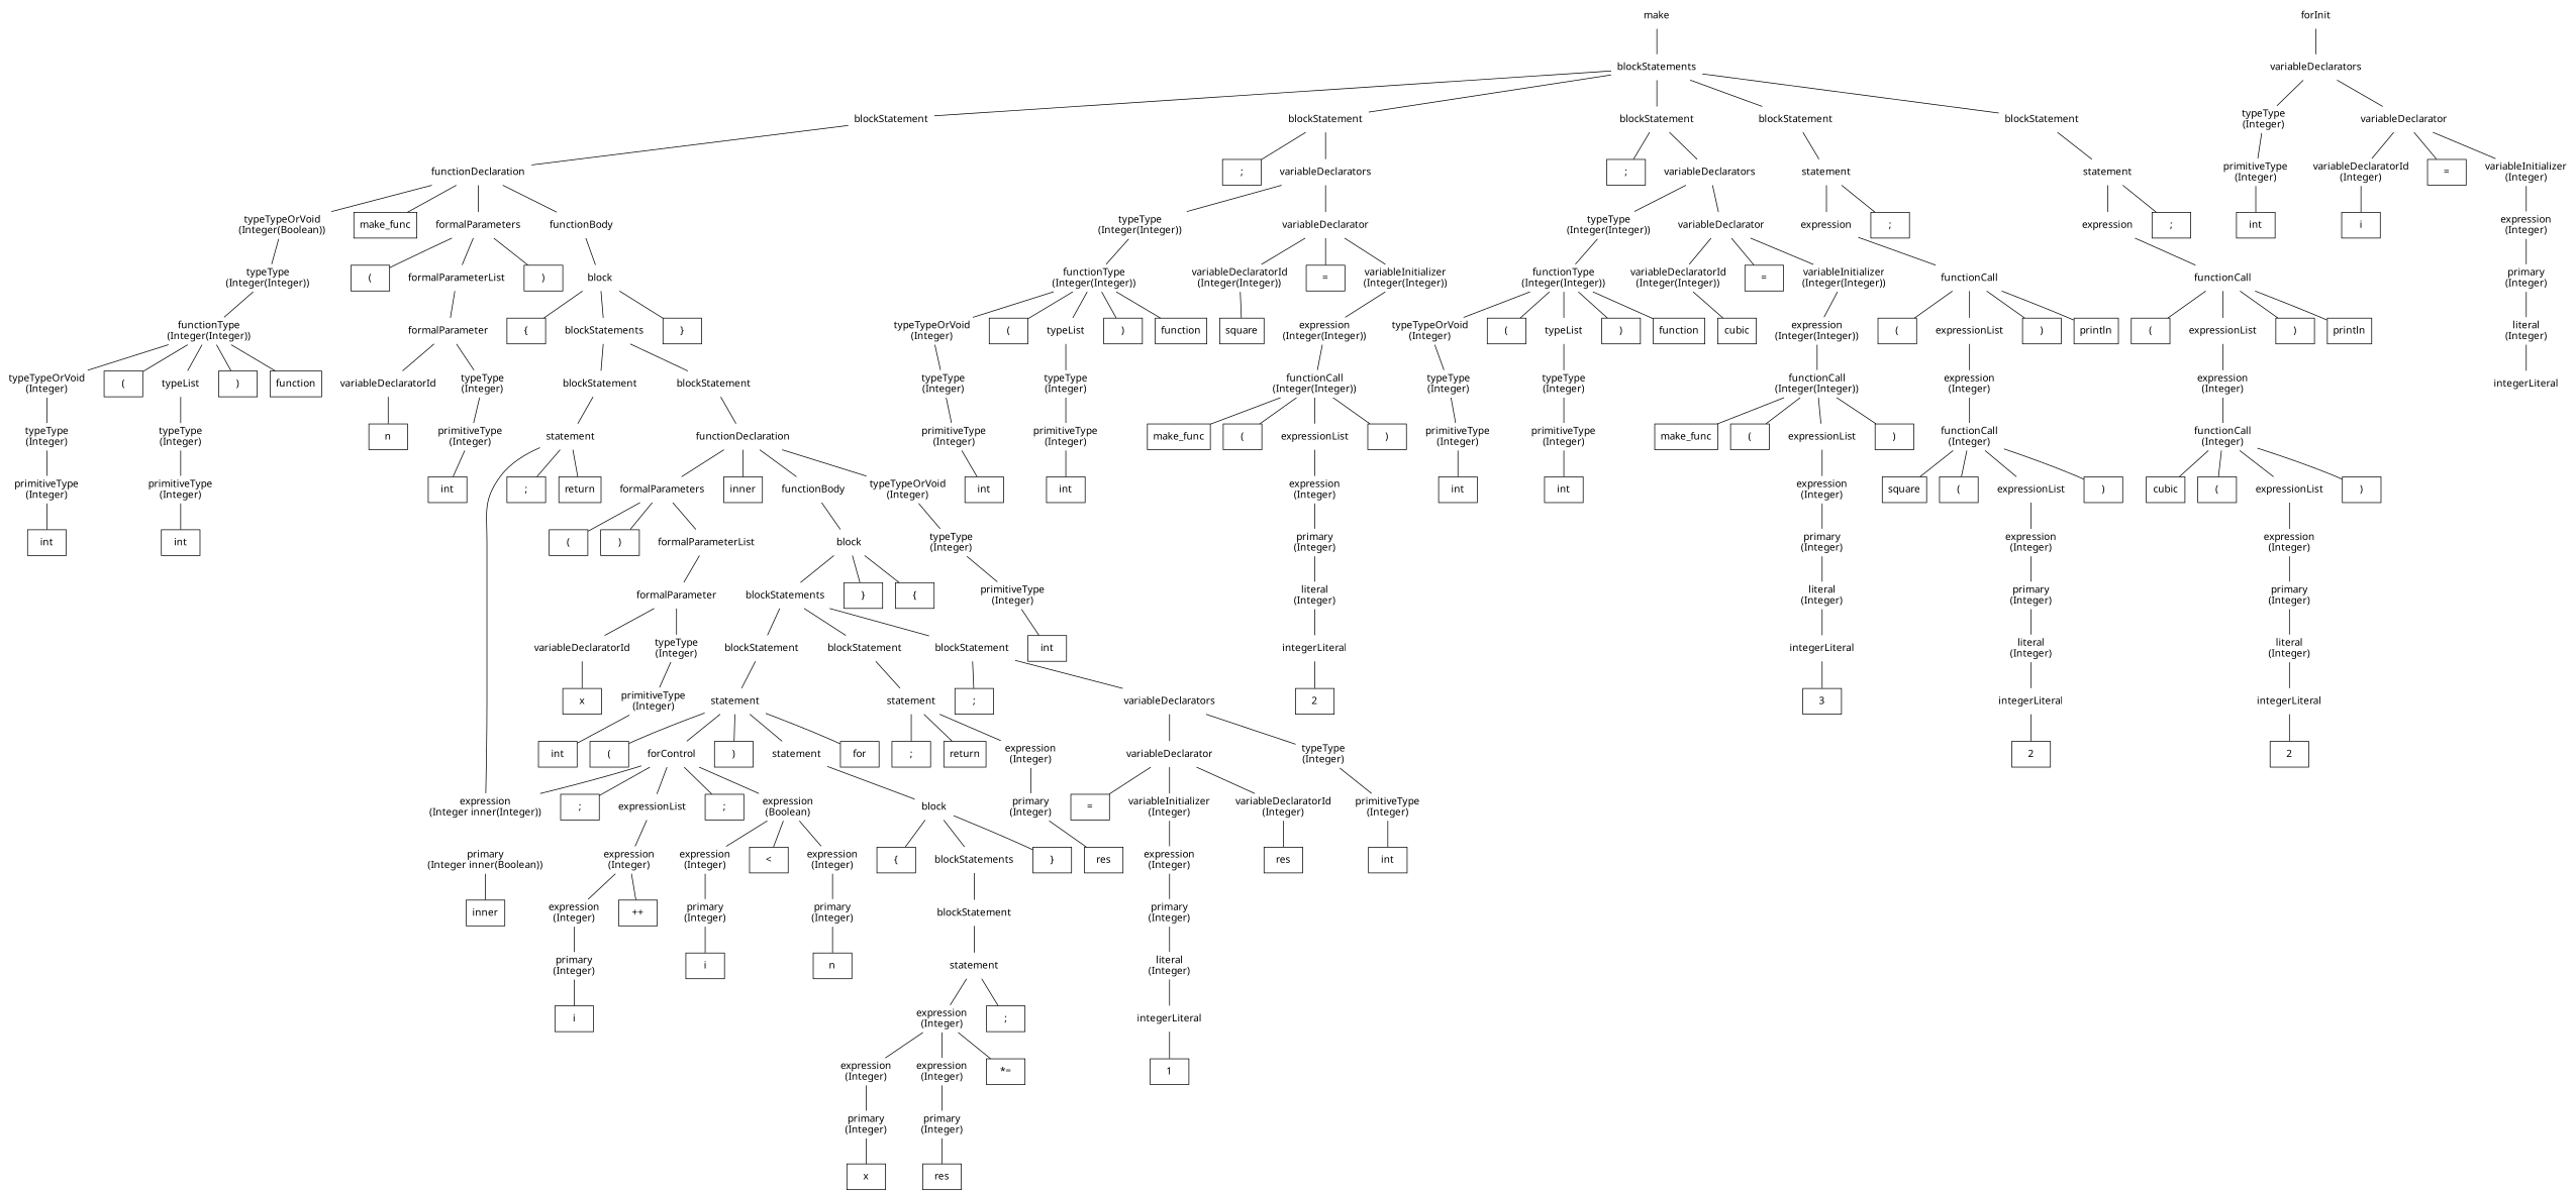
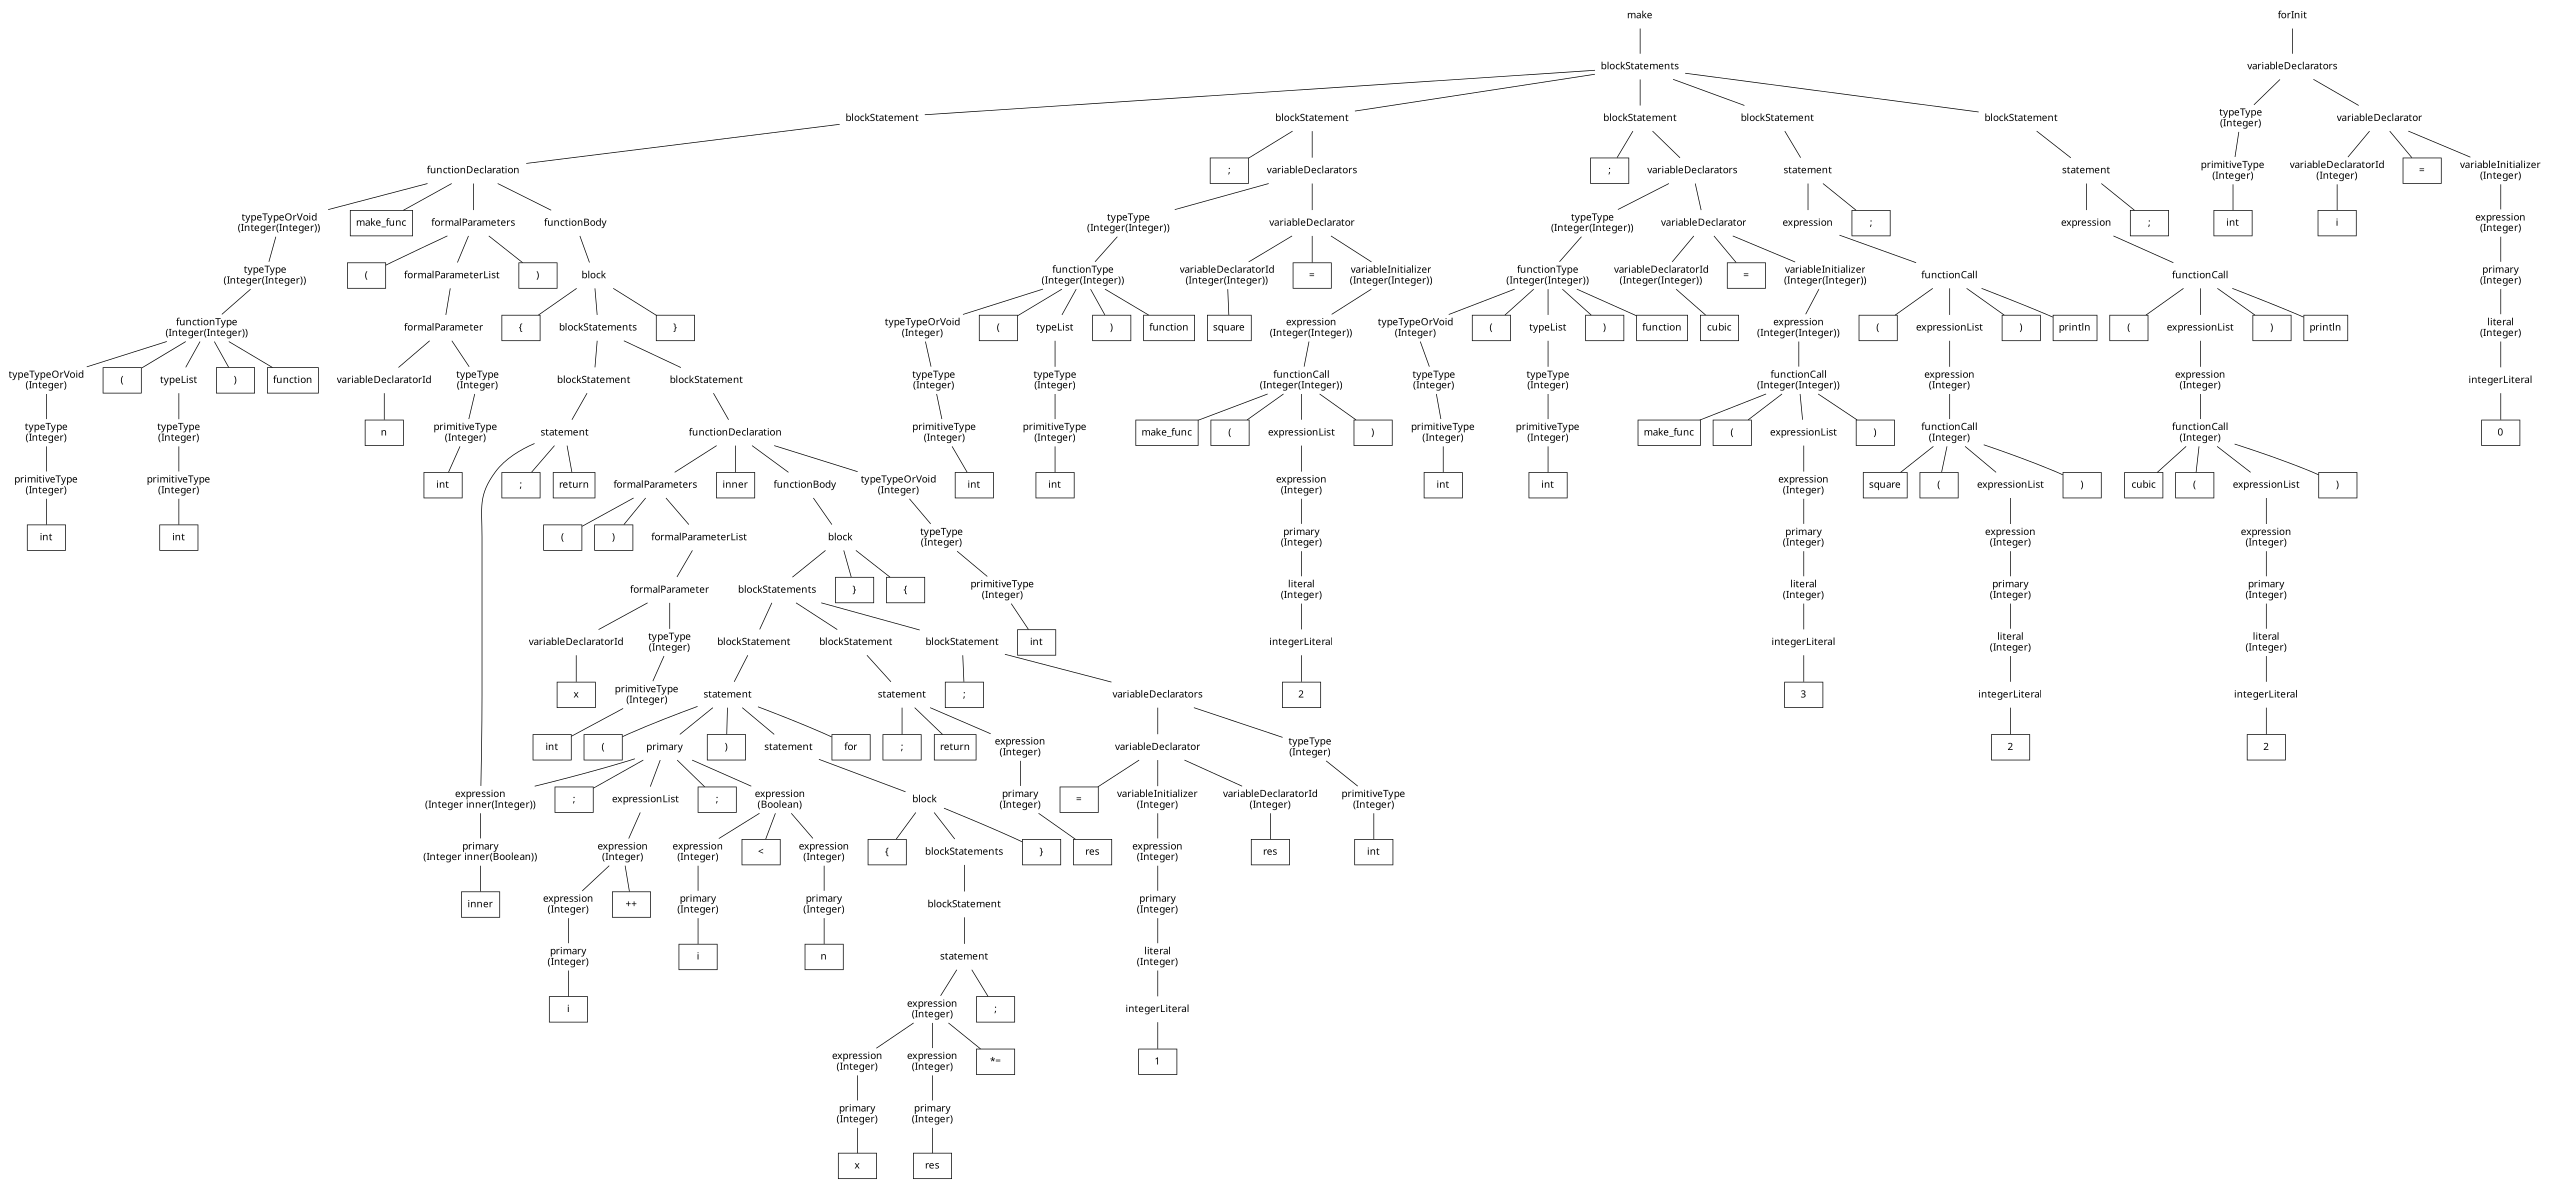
  graph {
    fontname="Noto Sans"
    node [fontname="Noto Sans" shape=plaintext]
    edge [fontname="Noto Sans"]
    n1 [label=make]
    n2 [label=blockStatements]
    n3 [label=blockStatement]
    n4 [label=blockStatement]
    n5 [label=blockStatement]
    n6 [label=blockStatement]
    n7 [label=blockStatement]
    n8 [label=functionDeclaration]
    n9 [label=variableDeclarators]
    n10 [label=";" shape=rectangle]
    n11 [label=variableDeclarators]
    n12 [label=";" shape=rectangle]
    n13 [label=statement]
    n14 [label=statement]
-   n15 [label="typeTypeOrVoid\n(Integer(Boolean))"]
+   n15 [label="typeTypeOrVoid\n(Integer(Integer))"]
    n16 [label=make_func shape=rectangle]
    n17 [label=formalParameters]
    n18 [label=functionBody]
    n19 [label="typeType\n(Integer(Integer))"]
    n20 [label="(" shape=rectangle]
    n21 [label=formalParameterList]
    n22 [label=")" shape=rectangle]
    n23 [label=block]
    n24 [label="functionType\n(Integer(Integer))"]
    n25 [label=function shape=rectangle]
    n26 [label="typeTypeOrVoid\n(Integer)"]
    n27 [label="(" shape=rectangle]
    n28 [label=typeList]
    n29 [label=")" shape=rectangle]
    n30 [label="typeType\n(Integer)"]
    n31 [label="typeType\n(Integer)"]
    n32 [label="primitiveType\n(Integer)"]
    n33 [label=int shape=rectangle]
    n34 [label="primitiveType\n(Integer)"]
    n35 [label=int shape=rectangle]
    n36 [label=formalParameter]
    n37 [label="typeType\n(Integer)"]
    n38 [label=variableDeclaratorId]
    n39 [label="primitiveType\n(Integer)"]
    n40 [label=n shape=rectangle]
    n41 [label=int shape=rectangle]
    n42 [label="{" shape=rectangle]
    n43 [label=blockStatements]
    n44 [label="}" shape=rectangle]
    n45 [label=blockStatement]
    n46 [label=blockStatement]
    n47 [label=functionDeclaration]
    n48 [label=statement]
    n49 [label="typeTypeOrVoid\n(Integer)"]
    n50 [label=inner shape=rectangle]
    n51 [label=formalParameters]
    n52 [label=functionBody]
    n53 [label="typeType\n(Integer)"]
    n54 [label="(" shape=rectangle]
    n55 [label=formalParameterList]
    n56 [label=")" shape=rectangle]
    n57 [label=block]
    n58 [label="primitiveType\n(Integer)"]
    n59 [label=int shape=rectangle]
    n60 [label=formalParameter]
    n61 [label="typeType\n(Integer)"]
    n62 [label=variableDeclaratorId]
    n63 [label="primitiveType\n(Integer)"]
    n64 [label=x shape=rectangle]
    n65 [label=int shape=rectangle]
    n66 [label="{" shape=rectangle]
    n67 [label=blockStatements]
    n68 [label="}" shape=rectangle]
    n69 [label=blockStatement]
    n70 [label=blockStatement]
    n71 [label=blockStatement]
    n72 [label=variableDeclarators]
    n73 [label=";" shape=rectangle]
    n74 [label=statement]
    n75 [label=statement]
    n76 [label="typeType\n(Integer)"]
    n77 [label=variableDeclarator]
    n78 [label="primitiveType\n(Integer)"]
    n79 [label="variableDeclaratorId\n(Integer)"]
    n80 [label="=" shape=rectangle]
    n81 [label="variableInitializer\n(Integer)"]
    n82 [label=int shape=rectangle]
    n83 [label=res shape=rectangle]
    n84 [label="expression\n(Integer)"]
    n85 [label="primary\n(Integer)"]
    n86 [label="literal\n(Integer)"]
    n87 [label=integerLiteral]
    n88 [label=1 shape=rectangle]
    n89 [label=for shape=rectangle]
    n90 [label="(" shape=rectangle]
-   n91 [label=forControl]
+   n91 [label=primary]
    n92 [label=")" shape=rectangle]
    n93 [label=statement]
    n94 [label=";" shape=rectangle]
    n95 [label="expression\n(Boolean)"]
    n96 [label=";" shape=rectangle]
    n97 [label=expressionList]
    n98 [label="expression\n(Integer inner(Integer))"]
    n99 [label=block]
    n100 [label=forInit]
    n101 [label=variableDeclarators]
    n102 [label="expression\n(Integer)"]
    n103 [label="<" shape=rectangle]
    n104 [label="expression\n(Integer)"]
    n105 [label="expression\n(Integer)"]
    n106 [label="typeType\n(Integer)"]
    n107 [label=variableDeclarator]
    n108 [label="primitiveType\n(Integer)"]
    n109 [label="variableDeclaratorId\n(Integer)"]
    n110 [label="=" shape=rectangle]
    n111 [label="variableInitializer\n(Integer)"]
    n112 [label=int shape=rectangle]
    n113 [label=i shape=rectangle]
    n114 [label="expression\n(Integer)"]
    n115 [label="primary\n(Integer)"]
    n116 [label="literal\n(Integer)"]
    n117 [label=integerLiteral]
+   n118 [label=0 shape=rectangle]
    n119 [label="primary\n(Integer)"]
    n120 [label="primary\n(Integer)"]
    n121 [label=i shape=rectangle]
    n122 [label=n shape=rectangle]
    n123 [label="expression\n(Integer)"]
    n124 [label="++" shape=rectangle]
    n125 [label="primary\n(Integer)"]
    n126 [label=i shape=rectangle]
    n127 [label="{" shape=rectangle]
    n128 [label=blockStatements]
    n129 [label="}" shape=rectangle]
    n130 [label=blockStatement]
    n131 [label=statement]
    n132 [label="expression\n(Integer)"]
    n133 [label=";" shape=rectangle]
    n134 [label="expression\n(Integer)"]
    n135 [label="*=" shape=rectangle]
    n136 [label="expression\n(Integer)"]
    n137 [label="primary\n(Integer)"]
    n138 [label="primary\n(Integer)"]
    n139 [label=res shape=rectangle]
    n140 [label=x shape=rectangle]
    n141 [label=return shape=rectangle]
    n142 [label="expression\n(Integer)"]
    n143 [label=";" shape=rectangle]
    n144 [label="primary\n(Integer)"]
    n145 [label=res shape=rectangle]
    n146 [label=return shape=rectangle]
    n147 [label=";" shape=rectangle]
    n148 [label="primary\n(Integer inner(Boolean))"]
    n149 [label=inner shape=rectangle]
    n150 [label="typeType\n(Integer(Integer))"]
    n151 [label=variableDeclarator]
    n152 [label="functionType\n(Integer(Integer))"]
    n153 [label="variableDeclaratorId\n(Integer(Integer))"]
    n154 [label="=" shape=rectangle]
    n155 [label="variableInitializer\n(Integer(Integer))"]
    n156 [label=function shape=rectangle]
    n157 [label="typeTypeOrVoid\n(Integer)"]
    n158 [label="(" shape=rectangle]
    n159 [label=typeList]
    n160 [label=")" shape=rectangle]
    n161 [label="typeType\n(Integer)"]
    n162 [label="typeType\n(Integer)"]
    n163 [label="primitiveType\n(Integer)"]
    n164 [label=int shape=rectangle]
    n165 [label="primitiveType\n(Integer)"]
    n166 [label=int shape=rectangle]
    n167 [label=square shape=rectangle]
    n168 [label="expression\n(Integer(Integer))"]
    n169 [label="functionCall\n(Integer(Integer))"]
    n170 [label=make_func shape=rectangle]
    n171 [label="(" shape=rectangle]
    n172 [label=expressionList]
    n173 [label=")" shape=rectangle]
    n174 [label="expression\n(Integer)"]
    n175 [label="primary\n(Integer)"]
    n176 [label="literal\n(Integer)"]
    n177 [label=integerLiteral]
    n178 [label=2 shape=rectangle]
    n179 [label="typeType\n(Integer(Integer))"]
    n180 [label=variableDeclarator]
    n181 [label="functionType\n(Integer(Integer))"]
    n182 [label="variableDeclaratorId\n(Integer(Integer))"]
    n183 [label="=" shape=rectangle]
    n184 [label="variableInitializer\n(Integer(Integer))"]
    n185 [label=function shape=rectangle]
    n186 [label="typeTypeOrVoid\n(Integer)"]
    n187 [label="(" shape=rectangle]
    n188 [label=typeList]
    n189 [label=")" shape=rectangle]
    n190 [label="typeType\n(Integer)"]
    n191 [label="typeType\n(Integer)"]
    n192 [label="primitiveType\n(Integer)"]
    n193 [label=int shape=rectangle]
    n194 [label="primitiveType\n(Integer)"]
    n195 [label=int shape=rectangle]
    n196 [label=cubic shape=rectangle]
    n197 [label="expression\n(Integer(Integer))"]
    n198 [label="functionCall\n(Integer(Integer))"]
    n199 [label=make_func shape=rectangle]
    n200 [label="(" shape=rectangle]
    n201 [label=expressionList]
    n202 [label=")" shape=rectangle]
    n203 [label="expression\n(Integer)"]
    n204 [label="primary\n(Integer)"]
    n205 [label="literal\n(Integer)"]
    n206 [label=integerLiteral]
    n207 [label=3 shape=rectangle]
    n208 [label=expression]
    n209 [label=";" shape=rectangle]
    n210 [label=functionCall]
    n211 [label=println shape=rectangle]
    n212 [label="(" shape=rectangle]
    n213 [label=expressionList]
    n214 [label=")" shape=rectangle]
    n215 [label="expression\n(Integer)"]
    n216 [label="functionCall\n(Integer)"]
    n217 [label=square shape=rectangle]
    n218 [label="(" shape=rectangle]
    n219 [label=expressionList]
    n220 [label=")" shape=rectangle]
    n221 [label="expression\n(Integer)"]
    n222 [label="primary\n(Integer)"]
    n223 [label="literal\n(Integer)"]
    n224 [label=integerLiteral]
    n225 [label=2 shape=rectangle]
    n226 [label=expression]
    n227 [label=";" shape=rectangle]
    n228 [label=functionCall]
    n229 [label=println shape=rectangle]
    n230 [label="(" shape=rectangle]
    n231 [label=expressionList]
    n232 [label=")" shape=rectangle]
    n233 [label="expression\n(Integer)"]
    n234 [label="functionCall\n(Integer)"]
    n235 [label=cubic shape=rectangle]
    n236 [label="(" shape=rectangle]
    n237 [label=expressionList]
    n238 [label=")" shape=rectangle]
    n239 [label="expression\n(Integer)"]
    n240 [label="primary\n(Integer)"]
    n241 [label="literal\n(Integer)"]
    n242 [label=integerLiteral]
    n243 [label=2 shape=rectangle]
    n1 -- n2
    n2 -- n3
    n2 -- n4
    n2 -- n5
    n2 -- n6
    n2 -- n7
    n3 -- n8
    n4 -- n9
    n4 -- n10
    n5 -- n11
    n5 -- n12
    n6 -- n13
    n7 -- n14
    n8 -- n15
    n8 -- n16
    n8 -- n17
    n8 -- n18
    n9 -- n150
    n9 -- n151
    n11 -- n179
    n11 -- n180
    n13 -- n208
    n13 -- n209
    n14 -- n226
    n14 -- n227
    n15 -- n19
    n17 -- n20
    n17 -- n21
    n17 -- n22
    n18 -- n23
    n19 -- n24
    n21 -- n36
    n23 -- n42
    n23 -- n43
    n23 -- n44
    n24 -- n25
    n24 -- n26
    n24 -- n27
    n24 -- n28
    n24 -- n29
    n26 -- n30
    n28 -- n31
    n30 -- n32
    n31 -- n34
    n32 -- n33
    n34 -- n35
    n36 -- n37
    n36 -- n38
    n37 -- n39
    n38 -- n40
    n39 -- n41
    n43 -- n45
    n43 -- n46
    n45 -- n47
    n46 -- n48
    n47 -- n49
    n47 -- n50
    n47 -- n51
    n47 -- n52
    n48 -- n98
    n48 -- n146
    n48 -- n147
    n49 -- n53
    n51 -- n54
    n51 -- n55
    n51 -- n56
    n52 -- n57
    n53 -- n58
    n55 -- n60
    n57 -- n66
    n57 -- n67
    n57 -- n68
    n58 -- n59
    n60 -- n61
    n60 -- n62
    n61 -- n63
    n62 -- n64
    n63 -- n65
    n67 -- n69
    n67 -- n70
    n67 -- n71
    n69 -- n72
    n69 -- n73
    n70 -- n74
    n71 -- n75
    n72 -- n76
    n72 -- n77
    n74 -- n89
    n74 -- n90
    n74 -- n91
    n74 -- n92
    n74 -- n93
    n75 -- n141
    n75 -- n142
    n75 -- n143
    n76 -- n78
    n77 -- n79
    n77 -- n80
    n77 -- n81
    n78 -- n82
    n79 -- n83
    n81 -- n84
    n84 -- n85
    n85 -- n86
    n86 -- n87
    n87 -- n88
    n91 -- n94
    n91 -- n95
    n91 -- n96
    n91 -- n97
    n91 -- n98
    n93 -- n99
    n95 -- n102
    n95 -- n103
    n95 -- n104
    n97 -- n105
+   n98 -- n148
    n99 -- n127
    n99 -- n128
    n99 -- n129
    n100 -- n101
    n101 -- n106
    n101 -- n107
    n102 -- n119
    n104 -- n120
    n105 -- n123
    n105 -- n124
    n106 -- n108
    n107 -- n109
    n107 -- n110
    n107 -- n111
    n108 -- n112
    n109 -- n113
    n111 -- n114
    n114 -- n115
    n115 -- n116
    n116 -- n117
+   n117 -- n118
    n119 -- n121
    n120 -- n122
    n123 -- n125
    n125 -- n126
    n128 -- n130
    n130 -- n131
    n131 -- n132
    n131 -- n133
    n132 -- n134
    n132 -- n135
    n132 -- n136
    n134 -- n137
    n136 -- n138
    n137 -- n139
    n138 -- n140
    n142 -- n144
    n144 -- n145
    n148 -- n149
    n150 -- n152
    n151 -- n153
    n151 -- n154
    n151 -- n155
    n152 -- n156
    n152 -- n157
    n152 -- n158
    n152 -- n159
    n152 -- n160
    n153 -- n167
    n155 -- n168
    n157 -- n161
    n159 -- n162
    n161 -- n163
    n162 -- n165
    n163 -- n164
    n165 -- n166
    n168 -- n169
    n169 -- n170
    n169 -- n171
    n169 -- n172
    n169 -- n173
    n172 -- n174
    n174 -- n175
    n175 -- n176
    n176 -- n177
    n177 -- n178
    n179 -- n181
    n180 -- n182
    n180 -- n183
    n180 -- n184
    n181 -- n185
    n181 -- n186
    n181 -- n187
    n181 -- n188
    n181 -- n189
    n182 -- n196
    n184 -- n197
    n186 -- n190
    n188 -- n191
    n190 -- n192
    n191 -- n194
    n192 -- n193
    n194 -- n195
    n197 -- n198
    n198 -- n199
    n198 -- n200
    n198 -- n201
    n198 -- n202
    n201 -- n203
    n203 -- n204
    n204 -- n205
    n205 -- n206
    n206 -- n207
    n208 -- n210
    n210 -- n211
    n210 -- n212
    n210 -- n213
    n210 -- n214
    n213 -- n215
    n215 -- n216
    n216 -- n217
    n216 -- n218
    n216 -- n219
    n216 -- n220
    n219 -- n221
    n221 -- n222
    n222 -- n223
    n223 -- n224
    n224 -- n225
    n226 -- n228
    n228 -- n229
    n228 -- n230
    n228 -- n231
    n228 -- n232
    n231 -- n233
    n233 -- n234
    n234 -- n235
    n234 -- n236
    n234 -- n237
    n234 -- n238
    n237 -- n239
    n239 -- n240
    n240 -- n241
    n241 -- n242
    n242 -- n243
  }
